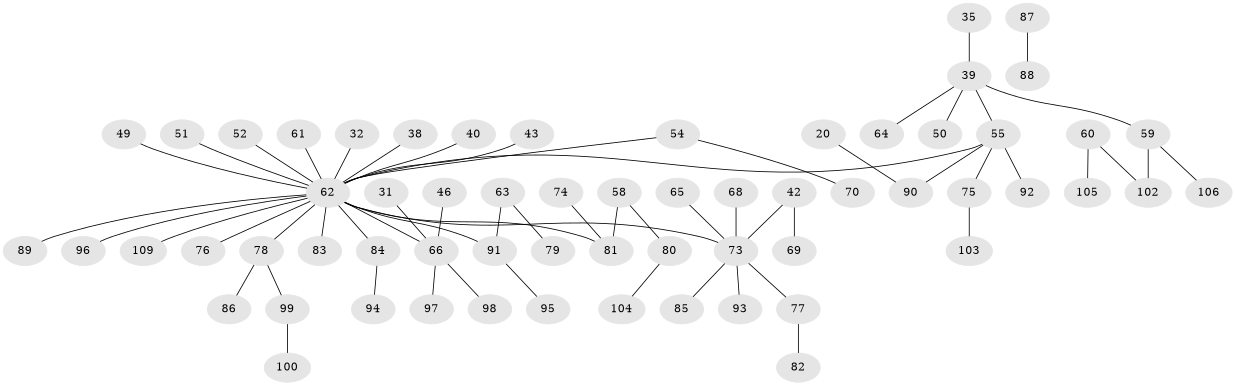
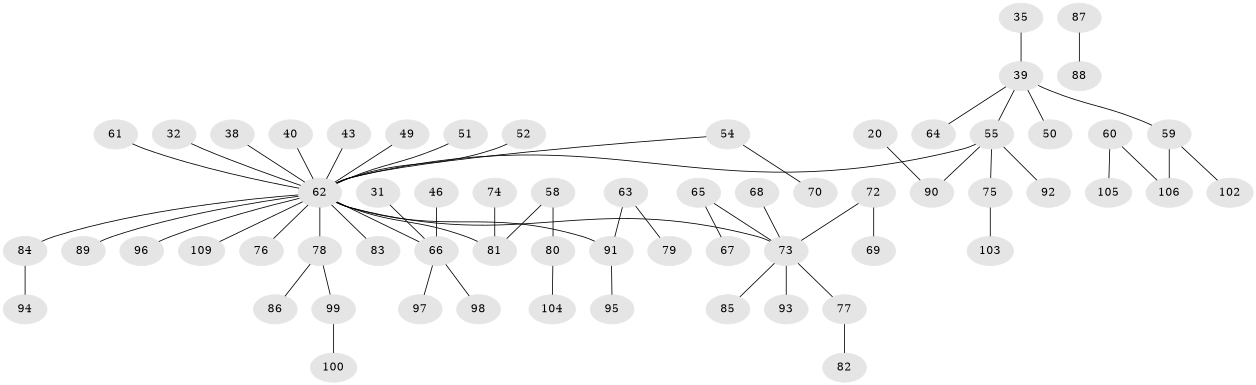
  graph {
    node [color=gray90 style=filled]
    90 [super="+12"]
    20
    66 [super="+15+26"]
    97
    98
    31
    62 [super="+22+16+18+36"]
    81 [super="+57"]
    73 [super="+44+71+48+56"]
    76
    78
    83
    84
    89
    91 [super="+25+53"]
    96
    n17 [label=109]
    32
    39 [super="+27"]
    50
    55 [super="+19"]
    59 [super="+29"]
    64
    35
    38
    75
    92
    102
    106 [super="+42"]
    40
    43
    46
    49
    51
    52
    54
    70
    103
    58
    80
    104
    60
    105
    61
    77
    85
    93
    86
    99
    94
    95
    63
    79
    65
+   67
    68
-   72 [label=42]
+   72
    69
    82
    74
    100
    88 [super="+45"]
    87
    20 -- 90
    66 -- 97
    66 -- 98
    31 -- 66
    62 -- 66
    62 -- 81
    62 -- 73
    62 -- 76
    62 -- 78
    62 -- 83
    62 -- 84
    62 -- 89
    62 -- 91
    62 -- 96
    62 -- n17
    73 -- 77
    73 -- 85
    73 -- 93
    78 -- 86
    78 -- 99
    84 -- 94
    91 -- 95
    32 -- 62
    39 -- 50
    39 -- 55
    39 -- 59
    39 -- 64
    55 -- 90
    55 -- 62
    55 -- 75
    55 -- 92
    59 -- 102
    59 -- 106
    35 -- 39
    38 -- 62
    75 -- 103
    40 -- 62
    43 -- 62
    46 -- 66
    49 -- 62
    51 -- 62
    52 -- 62
    54 -- 62
    54 -- 70
    58 -- 81
    58 -- 80
    80 -- 104
-   60 -- 102
+   60 -- 106
    60 -- 105
    61 -- 62
    77 -- 82
    99 -- 100
    63 -- 91
    63 -- 79
    65 -- 73
+   65 -- 67
    68 -- 73
    72 -- 73
    72 -- 69
    74 -- 81
    87 -- 88
  }
